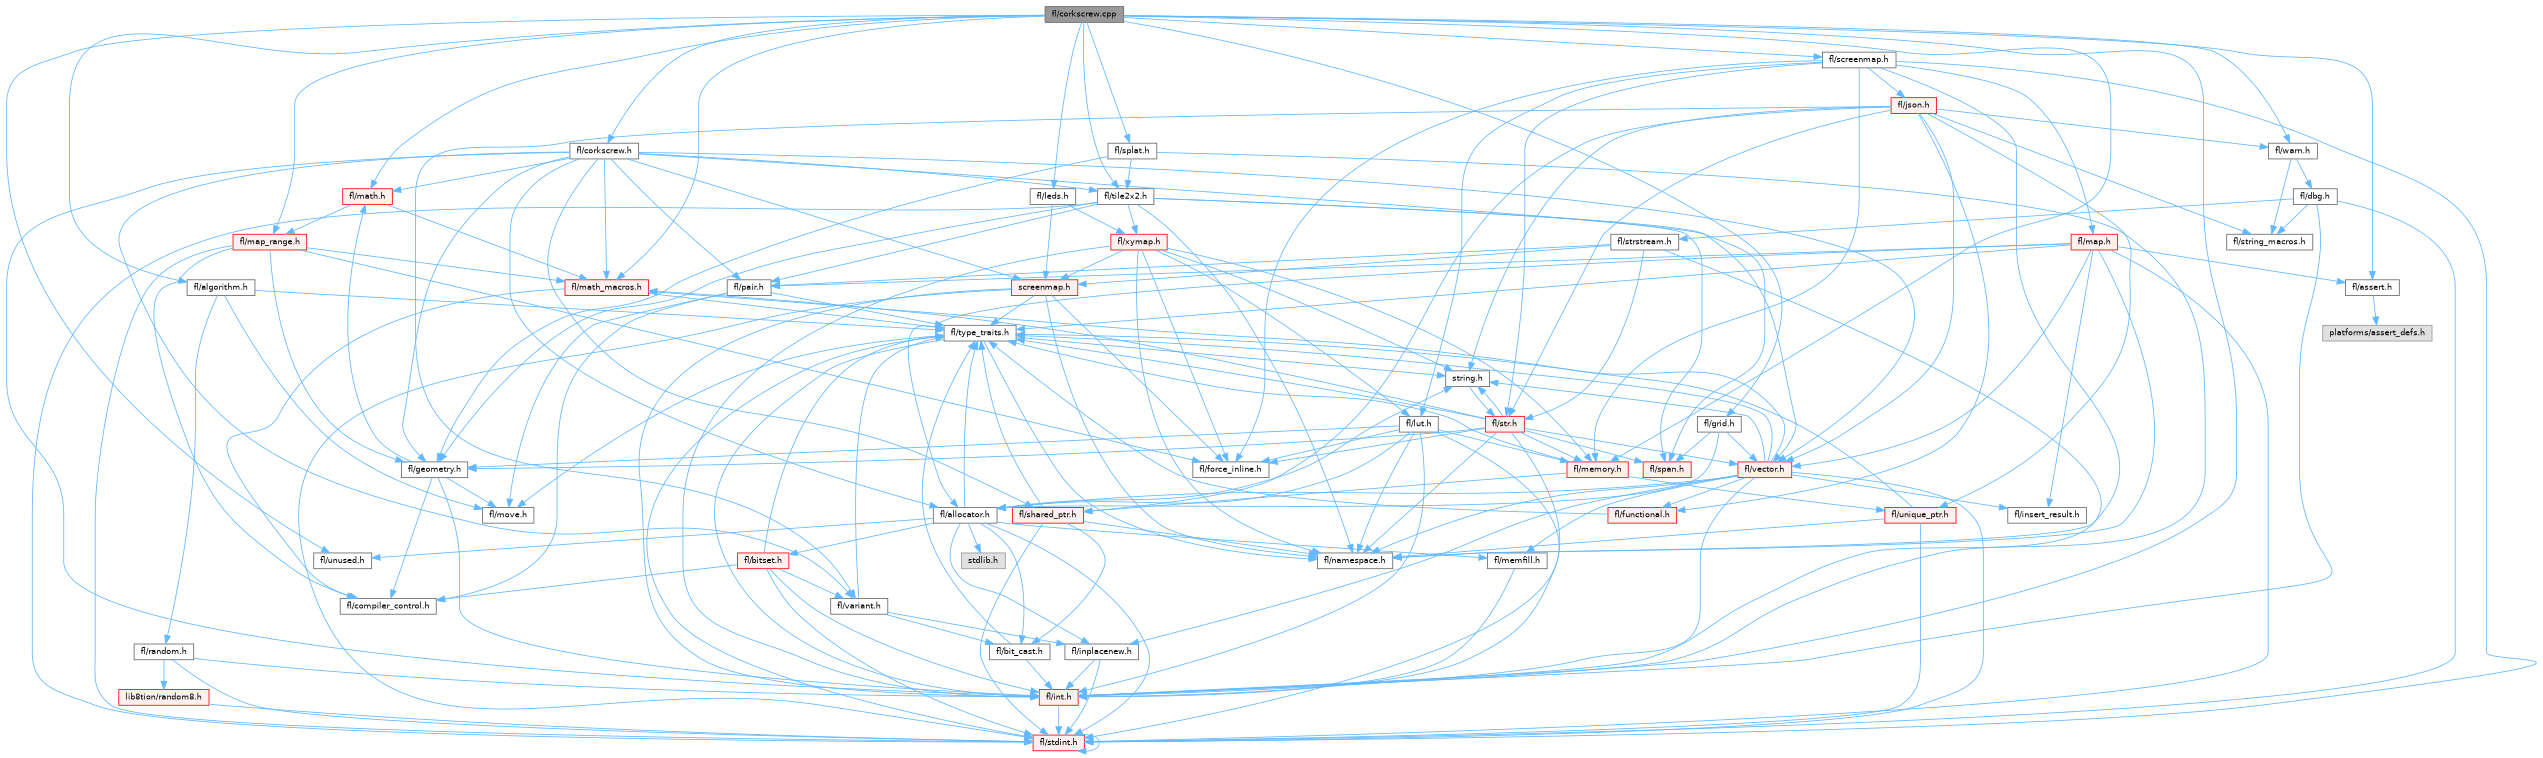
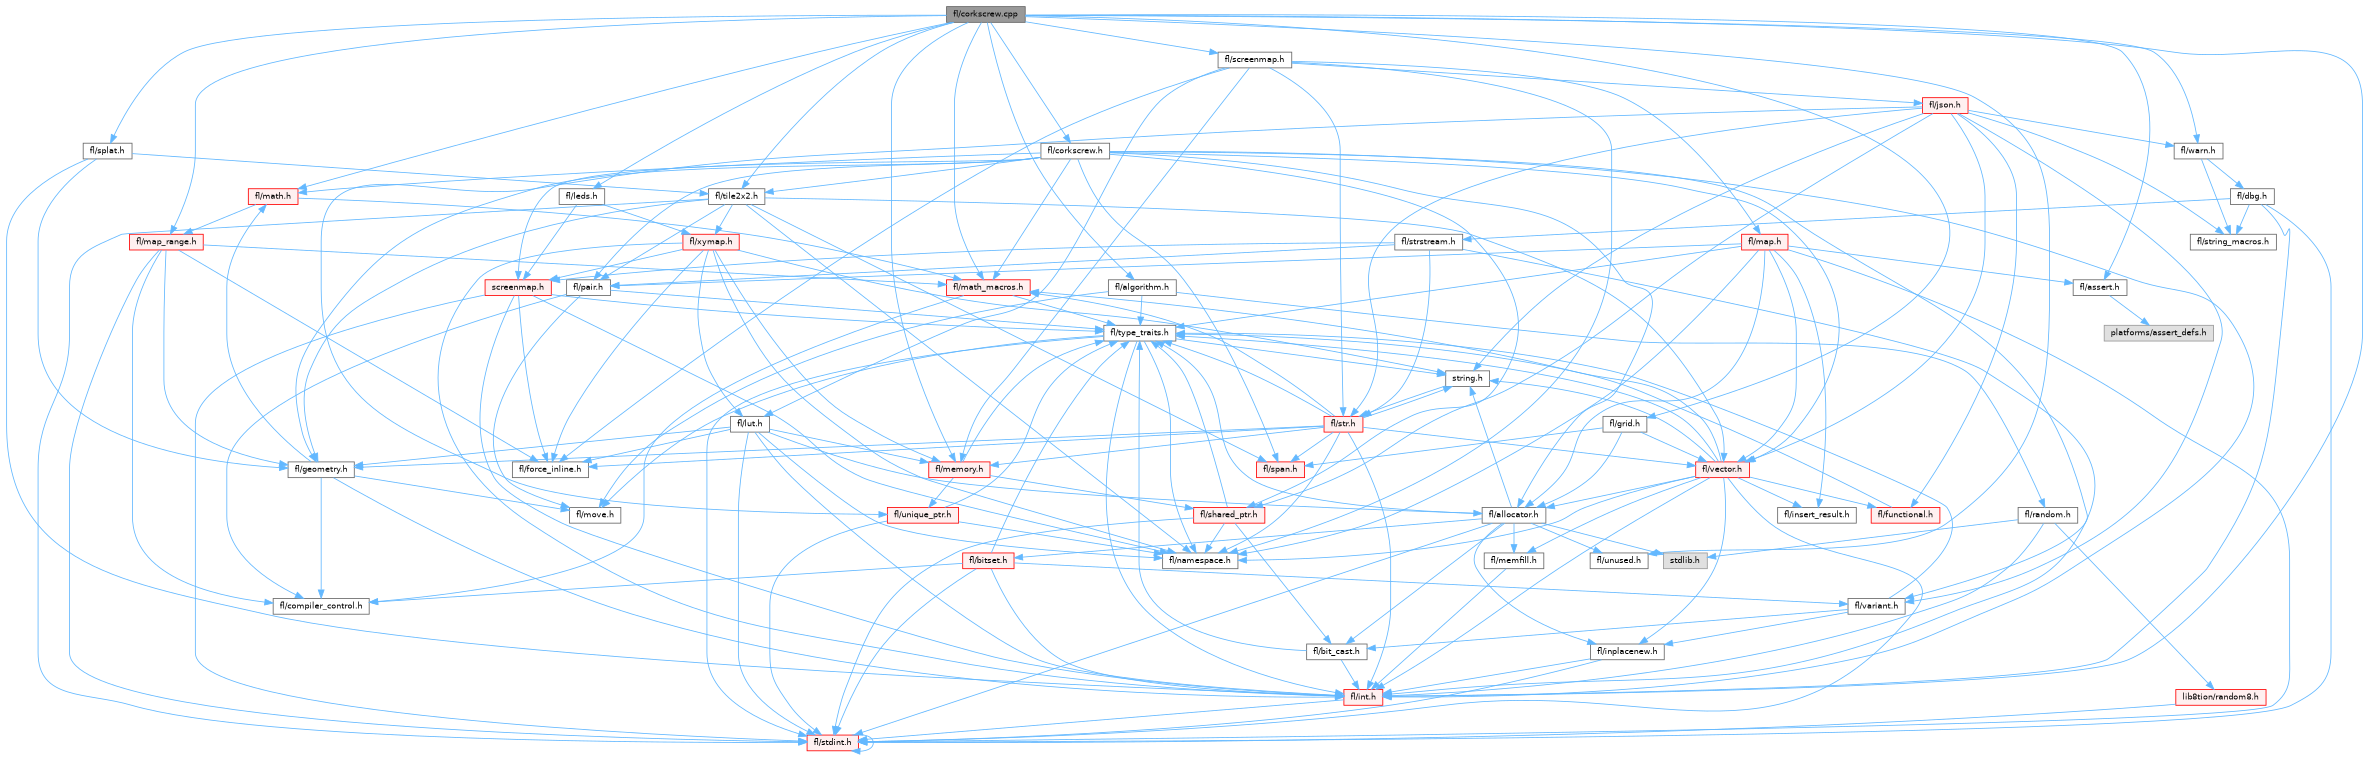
  digraph {
    fontname="DejaVu Sans"
    node [color=grey40 fillcolor=white fontname="DejaVu Sans" fontsize=10 shape=box style=filled]
    edge [color=steelblue1 fontname="DejaVu Sans" fontsize=10 labelfontname=Helvetica labelfontsize=10 style=solid]
    n1 [color=gray40 fillcolor=grey60 fontcolor=black height=0.2 label="fl/corkscrew.cpp" width=0.4]
    n2 [height=0.2 label="fl/corkscrew.h" width=0.4]
    n3 [color=red fillcolor="#FFF0F0" height=0.2 label="fl/int.h" width=0.4]
    n4 [color=red fillcolor="#FFF0F0" height=0.2 label="fl/math.h" width=0.4]
    n5 [color=red fillcolor="#FFF0F0" height=0.2 label="fl/map_range.h" width=0.4]
    n6 [color=red fillcolor="#FFF0F0" height=0.2 label="fl/math_macros.h" width=0.4]
    n7 [color=red fillcolor="#FFF0F0" height=0.2 label="fl/memory.h" width=0.4]
    n8 [height=0.2 label="fl/unused.h" width=0.4]
    n9 [height=0.2 label="fl/tile2x2.h" width=0.4]
    n10 [height=0.2 label="fl/algorithm.h" width=0.4]
    n11 [height=0.2 label="fl/assert.h" width=0.4]
    n12 [height=0.2 label="fl/splat.h" width=0.4]
    n13 [height=0.2 label="fl/warn.h" width=0.4]
    n14 [height=0.2 label="fl/leds.h" width=0.4]
    n15 [height=0.2 label="fl/grid.h" width=0.4]
    n16 [height=0.2 label="fl/screenmap.h" width=0.4]
    n17 [height=0.2 label="fl/allocator.h" width=0.4]
    n18 [height=0.2 label="fl/geometry.h" width=0.4]
    n19 [color=red fillcolor="#FFF0F0" height=0.2 label="fl/shared_ptr.h" width=0.4]
    n20 [color=red fillcolor="#FFF0F0" height=0.2 label="fl/vector.h" width=0.4]
    n21 [color=red fillcolor="#FFF0F0" height=0.2 label="fl/span.h" width=0.4]
    n22 [height=0.2 label="fl/variant.h" width=0.4]
    n23 [height=0.2 label="fl/pair.h" width=0.4]
    n24 [color=red fillcolor="#FFF0F0" height=0.2 label="screenmap.h" width=0.4]
    n25 [color=red fillcolor="#FFF0F0" height=0.2 label="fl/stdint.h" width=0.4]
    n26 [height=0.2 label="fl/force_inline.h" width=0.4]
    n27 [height=0.2 label="fl/compiler_control.h" width=0.4]
    n28 [height=0.2 label="fl/type_traits.h" width=0.4]
    n29 [color=red fillcolor="#FFF0F0" height=0.2 label="fl/unique_ptr.h" width=0.4]
    n30 [height=0.2 label="fl/namespace.h" width=0.4]
    n31 [color=red fillcolor="#FFF0F0" height=0.2 label="fl/xymap.h" width=0.4]
    n32 [height=0.2 label="fl/move.h" width=0.4]
    n33 [height=0.2 label="fl/random.h" width=0.4]
    n34 [color=grey60 fillcolor="#E0E0E0" height=0.2 label="platforms/assert_defs.h" width=0.4]
    n35 [height=0.2 label="fl/dbg.h" width=0.4]
    n36 [height=0.2 label="fl/string_macros.h" width=0.4]
    n37 [color=red fillcolor="#FFF0F0" height=0.2 label="fl/str.h" width=0.4]
    n38 [height=0.2 label="fl/lut.h" width=0.4]
    n39 [color=red fillcolor="#FFF0F0" height=0.2 label="fl/map.h" width=0.4]
    n40 [color=red fillcolor="#FFF0F0" height=0.2 label="fl/json.h" width=0.4]
    n41 [color=grey60 fillcolor="#E0E0E0" height=0.2 label="stdlib.h" width=0.4]
    n42 [height=0.2 label="string.h" width=0.4]
    n43 [height=0.2 label="fl/bit_cast.h" width=0.4]
    n44 [height=0.2 label="fl/memfill.h" width=0.4]
    n45 [height=0.2 label="fl/inplacenew.h" width=0.4]
    n46 [color=red fillcolor="#FFF0F0" height=0.2 label="fl/bitset.h" width=0.4]
    n47 [color=red fillcolor="#FFF0F0" height=0.2 label="fl/functional.h" width=0.4]
    n48 [height=0.2 label="fl/insert_result.h" width=0.4]
    n49 [color=red fillcolor="#FFF0F0" height=0.2 label="lib8tion/random8.h" width=0.4]
    n50 [height=0.2 label="fl/strstream.h" width=0.4]
    n1 -> n2
    n1 -> n3
    n1 -> n4
    n1 -> n5
    n1 -> n6
    n1 -> n7
    n1 -> n8
    n1 -> n9
    n1 -> n10
    n1 -> n11
    n1 -> n12
    n1 -> n13
    n1 -> n14
    n1 -> n15
    n1 -> n16
    n2 -> n3
    n2 -> n4
    n2 -> n6
    n2 -> n9
    n2 -> n17
    n2 -> n18
    n2 -> n19
    n2 -> n20
    n2 -> n21
    n2 -> n22
    n2 -> n23
    n2 -> n24
    n3 -> n25
    n4 -> n5
    n4 -> n6
    n5 -> n6
    n5 -> n18
    n5 -> n25
    n5 -> n26
    n5 -> n27
    n6 -> n27
    n6 -> n28
    n7 -> n19
    n7 -> n28
    n7 -> n29
    n9 -> n18
    n9 -> n20
    n9 -> n21
    n9 -> n23
    n9 -> n25
    n9 -> n30
    n9 -> n31
    n10 -> n28
    n10 -> n32
    n10 -> n33
    n11 -> n34
    n12 -> n3
    n12 -> n9
    n12 -> n18
    n13 -> n35
    n13 -> n36
    n14 -> n24
    n14 -> n31
    n15 -> n17
    n15 -> n20
    n15 -> n21
    n16 -> n7
-   n16 -> n25
    n16 -> n26
    n16 -> n30
    n16 -> n37
    n16 -> n38
    n16 -> n39
    n16 -> n40
    n17 -> n8
    n17 -> n25
    n17 -> n28
    n17 -> n41
    n17 -> n42
    n17 -> n43
    n17 -> n44
    n17 -> n45
    n17 -> n46
    n18 -> n3
    n18 -> n4
    n18 -> n27
    n18 -> n32
    n19 -> n25
    n19 -> n28
    n19 -> n30
    n19 -> n43
    n20 -> n3
    n20 -> n6
    n20 -> n17
    n20 -> n25
    n20 -> n28
    n20 -> n30
    n20 -> n42
    n20 -> n44
    n20 -> n45
    n20 -> n47
    n20 -> n48
    n22 -> n28
    n22 -> n43
    n22 -> n45
    n23 -> n27
    n23 -> n28
    n23 -> n32
    n24 -> n3
    n24 -> n25
    n24 -> n26
    n24 -> n28
    n24 -> n30
    n25 -> n25
    n28 -> n3
    n28 -> n25
    n28 -> n30
    n28 -> n32
    n28 -> n42
    n29 -> n25
    n29 -> n28
    n29 -> n30
    n31 -> n3
    n31 -> n7
    n31 -> n24
    n31 -> n26
    n31 -> n30
    n31 -> n38
    n31 -> n42
    n33 -> n3
-   n33 -> n25
+   n33 -> n41
    n33 -> n49
    n35 -> n3
    n35 -> n25
    n35 -> n36
    n35 -> n50
    n37 -> n3
    n37 -> n6
    n37 -> n7
    n37 -> n18
    n37 -> n20
    n37 -> n21
    n37 -> n26
    n37 -> n28
    n37 -> n30
    n37 -> n42
    n38 -> n3
    n38 -> n7
    n38 -> n17
    n38 -> n18
    n38 -> n25
    n38 -> n26
    n38 -> n30
    n39 -> n11
    n39 -> n17
    n39 -> n20
    n39 -> n23
    n39 -> n25
    n39 -> n28
    n39 -> n30
    n39 -> n48
    n40 -> n13
    n40 -> n19
    n40 -> n20
    n40 -> n22
    n40 -> n29
    n40 -> n36
    n40 -> n37
    n40 -> n42
    n40 -> n47
    n42 -> n37
    n43 -> n3
    n43 -> n28
    n44 -> n3
    n45 -> n3
    n45 -> n25
    n46 -> n3
    n46 -> n22
    n46 -> n25
    n46 -> n27
    n46 -> n28
    n47 -> n28
    n49 -> n25
    n50 -> n3
    n50 -> n23
    n50 -> n24
    n50 -> n37
  }
